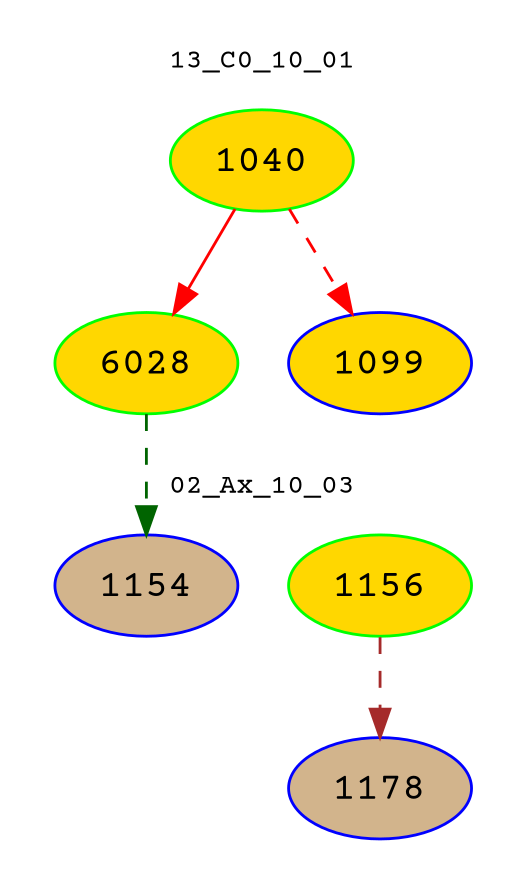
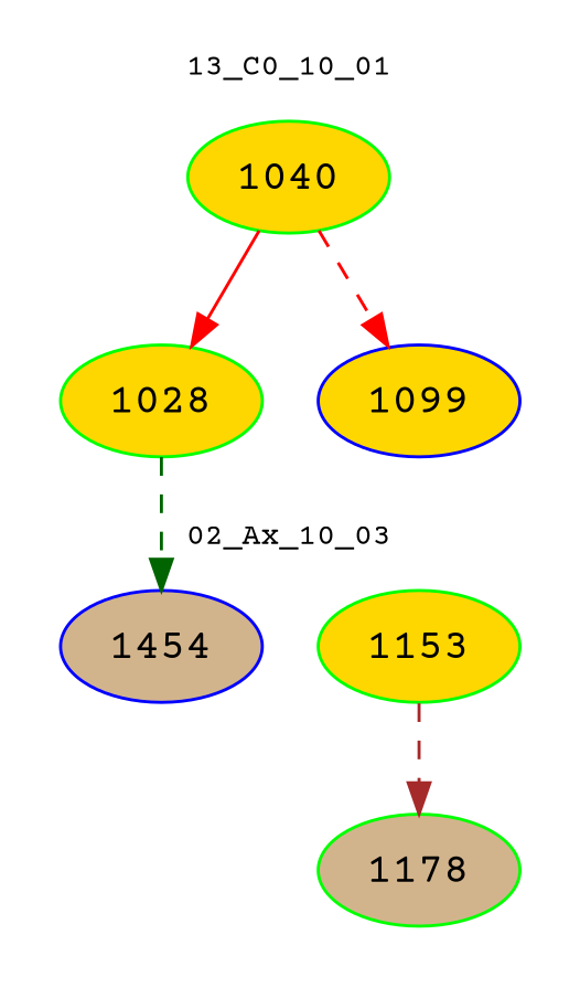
  digraph {
    fontname="Courier Prime"
    node [color=green fillcolor=gold fontname="Courier Prime" style=filled]
    edge [color=red fontname="Courier Prime" style=dashed]
-   n1 [label=1156]
-   n2 [color=blue fillcolor=tan label=1178]
-   n3 [color=blue fillcolor=tan label=1154]
+   n1 [label=1153]
+   n2 [fillcolor=tan label=1178]
+   n3 [color=blue fillcolor=tan label=1454]
    n4 [label=1040]
-   n5 [label=6028]
+   n5 [label=1028]
    n6 [color=blue label=1099]
    subgraph cluster_1 {
      color=white
      fontsize=10
      label="02_Ax_10_03"
      n1
      n2
      n3
    }
    subgraph cluster_2 {
      color=white
      fontsize=10
      label="13_C0_10_01"
      n4
      n5
      n6
    }
    n1 -> n2 [color=brown]
    n4 -> n5 [style=solid]
    n4 -> n6
    n5 -> n3 [color=darkgreen]
  }
